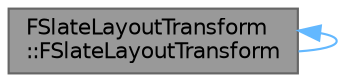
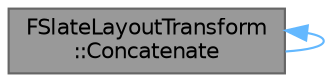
  digraph {
    rankdir=TB
    fontname="DejaVu Sans"
-   n1 [color=gray40 fillcolor=grey60 fontcolor=black fontname="DejaVu Sans" fontsize=10 height=0.2 label="FSlateLayoutTransform\l::FSlateLayoutTransform" shape=box style=filled width=0.4]
+   n1 [color=gray40 fillcolor=grey60 fontcolor=black fontname="DejaVu Sans" fontsize=10 height=0.2 label="FSlateLayoutTransform\l::Concatenate" shape=box style=filled width=0.4]
    n1 -> n1 [color=steelblue1 dir=back fontname="DejaVu Sans" fontsize=10 labelfontname=Helvetica labelfontsize=10 style=solid]
  }
